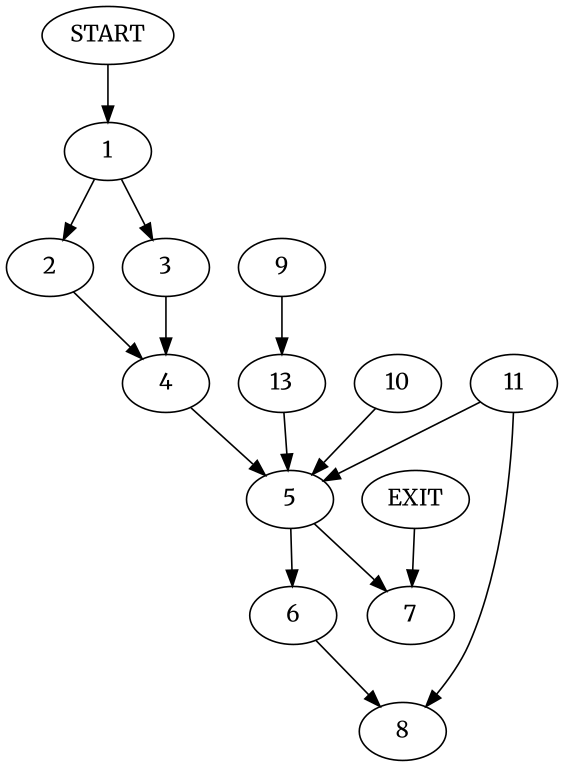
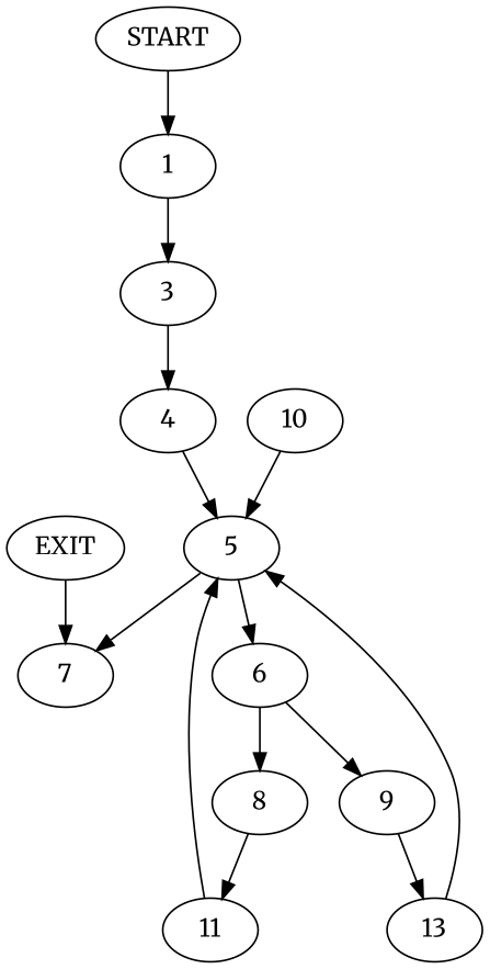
  digraph {
    fontname=Merriweather
    node [fontname=Merriweather]
    edge [fontname=Merriweather]
    n1 [label=START]
    1
-   2
    3
    4
    5
    6
    7
    8
    9
    11
    13
    n13 [label=EXIT]
    10
    n1 -> 1
-   1 -> 2
    1 -> 3
-   2 -> 4
    3 -> 4
    4 -> 5
    5 -> 6
    5 -> 7
    6 -> 8
-   11 -> 8
+   6 -> 9
+   8 -> 11
    9 -> 13
    11 -> 5
    13 -> 5
    n13 -> 7
    10 -> 5
  }
